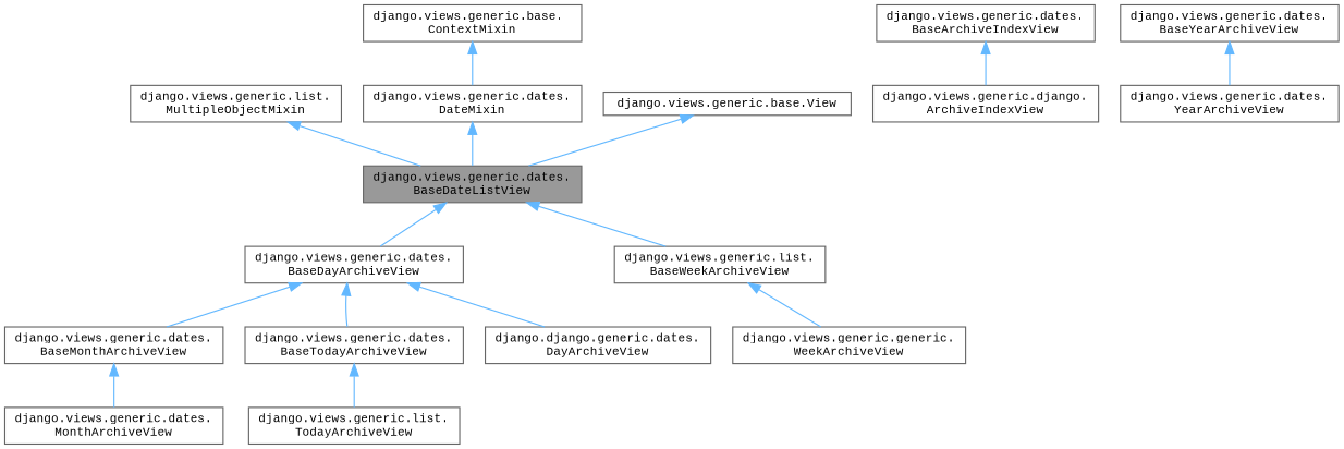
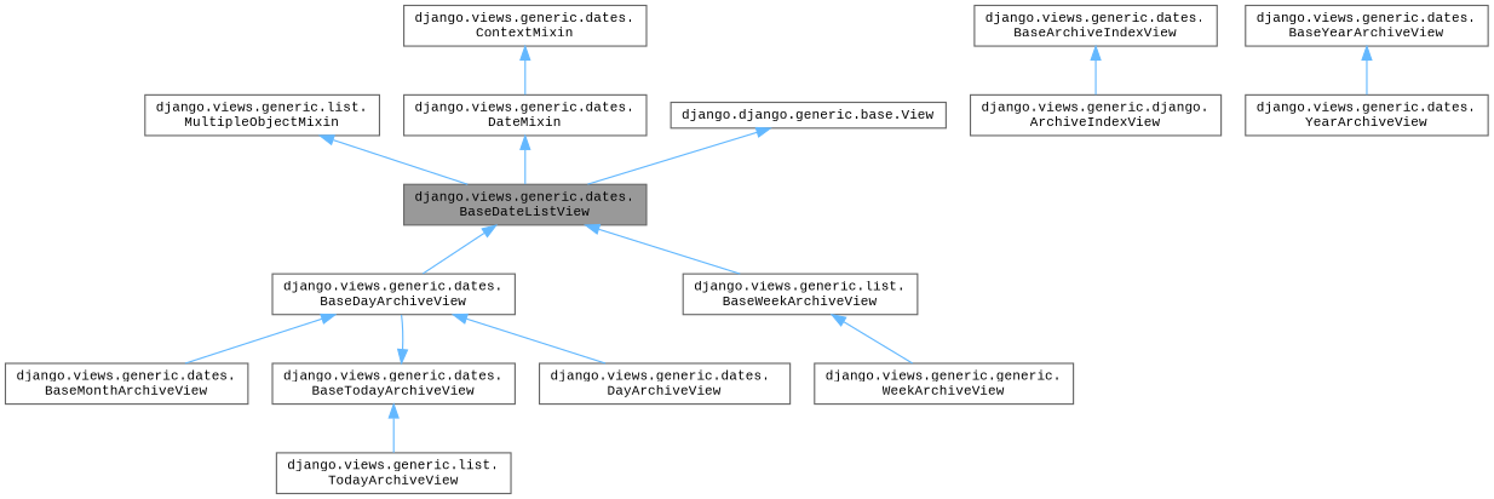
  digraph {
    fontname="Liberation Mono"
    rankdir=TB
    node [color=gray40 fillcolor=white fontname="Liberation Mono" fontsize=10 shape=box style=filled]
    edge [color=steelblue1 dir=back fontname="Liberation Mono" fontsize=10 labelfontname=Helvetica labelfontsize=10 style=solid]
    n1 [fillcolor=grey60 fontcolor=black height=0.2 label="django.views.generic.dates.\lBaseDateListView" width=0.4]
    n2 [height=0.2 label="django.views.generic.dates.\lBaseDayArchiveView" width=0.4]
    n3 [height=0.2 label="django.views.generic.list.\lBaseWeekArchiveView" width=0.4]
    n4 [height=0.2 label="django.views.generic.dates.\lBaseArchiveIndexView" width=0.4]
    n5 [height=0.2 label="django.views.generic.django.\lArchiveIndexView" width=0.4]
    n6 [height=0.2 label="django.views.generic.dates.\lBaseMonthArchiveView" width=0.4]
    n7 [height=0.2 label="django.views.generic.dates.\lBaseTodayArchiveView" width=0.4]
-   n8 [height=0.2 label="django.django.generic.dates.\lDayArchiveView" width=0.4]
-   n9 [height=0.2 label="django.views.generic.dates.\lMonthArchiveView" width=0.4]
+   n8 [height=0.2 label="django.views.generic.dates.\lDayArchiveView" width=0.4]
    n10 [height=0.2 label="django.views.generic.generic.\lWeekArchiveView" width=0.4]
    n11 [height=0.2 label="django.views.generic.dates.\lBaseYearArchiveView" width=0.4]
    n12 [height=0.2 label="django.views.generic.dates.\lYearArchiveView" width=0.4]
    n13 [height=0.2 label="django.views.generic.list.\lMultipleObjectMixin" width=0.4]
-   n14 [height=0.2 label="django.views.generic.base.\lContextMixin" width=0.4]
+   n14 [height=0.2 label="django.views.generic.dates.\lContextMixin" width=0.4]
    n15 [height=0.2 label="django.views.generic.dates.\lDateMixin" width=0.4]
-   n16 [height=0.2 label="django.views.generic.base.View" width=0.4]
+   n16 [height=0.2 label="django.django.generic.base.View" width=0.4]
    n17 [height=0.2 label="django.views.generic.list.\lTodayArchiveView" width=0.4]
    n1 -> n2
    n1 -> n3
    n2 -> n6
-   n2 -> n7
+   n7 -> n2
    n2 -> n8
    n3 -> n10
    n4 -> n5
-   n6 -> n9
    n7 -> n17
    n11 -> n12
    n13 -> n1
    n14 -> n15
    n15 -> n1
    n16 -> n1
  }
